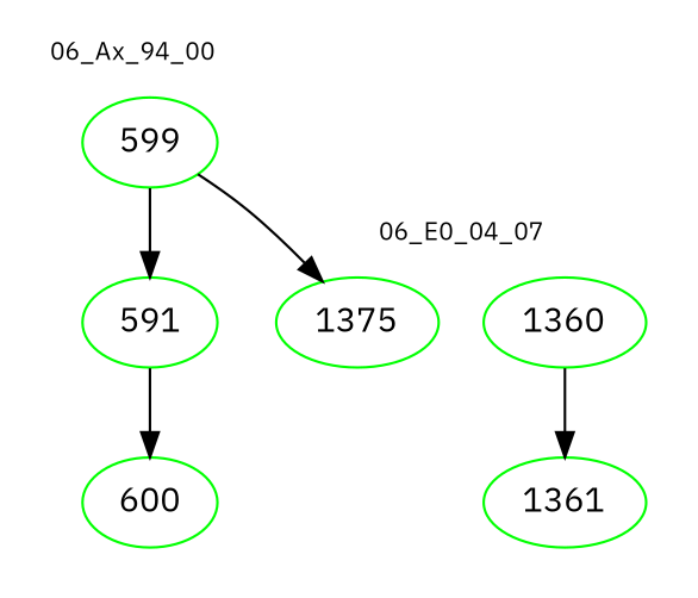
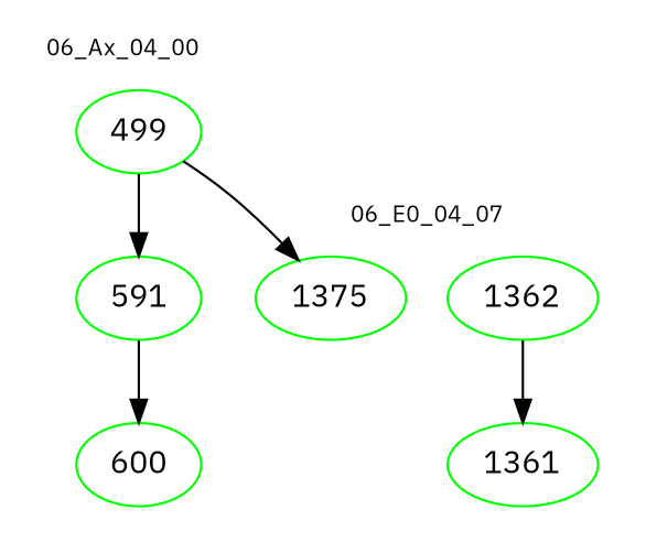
  digraph {
    fontname="IBM Plex Sans"
    node [color=green fontname="IBM Plex Sans"]
    edge [color=black fontname="IBM Plex Sans"]
-   n1 [label=599]
+   n1 [label=499]
    n2 [label=591]
    n3 [label=600]
-   n4 [label=1360]
+   n4 [label=1362]
    n5 [label=1361]
    n6 [label=1375]
    subgraph cluster_1 {
      color=white
      fontsize=10
-     label="06_Ax_94_00"
+     label="06_Ax_04_00"
      n1
      n2
      n3
    }
    subgraph cluster_2 {
      color=white
      fontsize=10
      label="06_E0_04_07"
      n4
      n5
      n6
    }
    n1 -> n2
    n1 -> n6
    n2 -> n3
    n4 -> n5
  }
